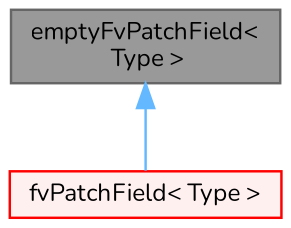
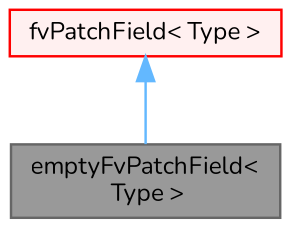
  digraph {
    fontname=Nunito
    node [fontname=Nunito fontsize=10 shape=box style=filled]
    n1 [color=gray40 fillcolor=grey60 fontcolor=black height=0.2 label="emptyFvPatchField\<\l Type \>" width=0.4]
    n2 [color=red fillcolor="#FFF0F0" height=0.2 label="fvPatchField\< Type \>" width=0.4]
-   n1 -> n2 [color=steelblue1 dir=back fontname=Nunito fontsize=10 labelfontname=Helvetica labelfontsize=10 style=solid]
+   n2 -> n1 [color=steelblue1 dir=back fontname=Nunito fontsize=10 labelfontname=Helvetica labelfontsize=10 style=solid]
  }
